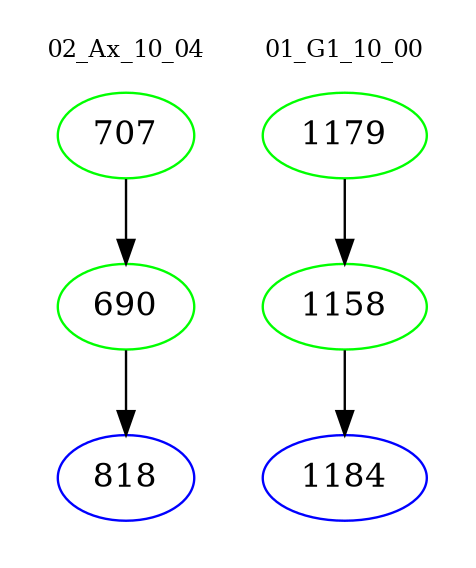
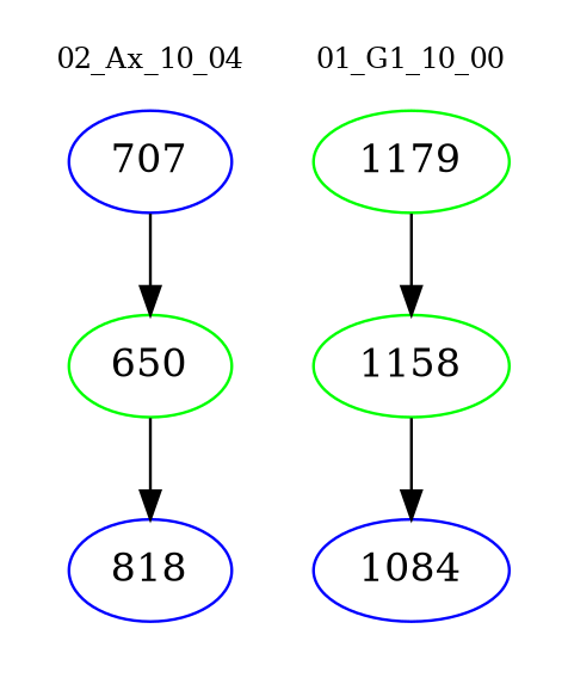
  digraph {
    node [color=blue]
    edge [color=black]
-   n1 [color=green label=707]
-   n2 [color=green label=690]
+   n1 [label=707]
+   n2 [color=green label=650]
    n3 [label=818]
    n4 [color=green label=1179]
    n5 [color=green label=1158]
-   n6 [label=1184]
+   n6 [label=1084]
    subgraph cluster_1 {
      color=white
      fontsize=10
      label="02_Ax_10_04"
      n1
      n2
      n3
    }
    subgraph cluster_2 {
      color=white
      fontsize=10
      label="01_G1_10_00"
      n4
      n5
      n6
    }
    n1 -> n2
    n2 -> n3
    n4 -> n5
    n5 -> n6
  }
